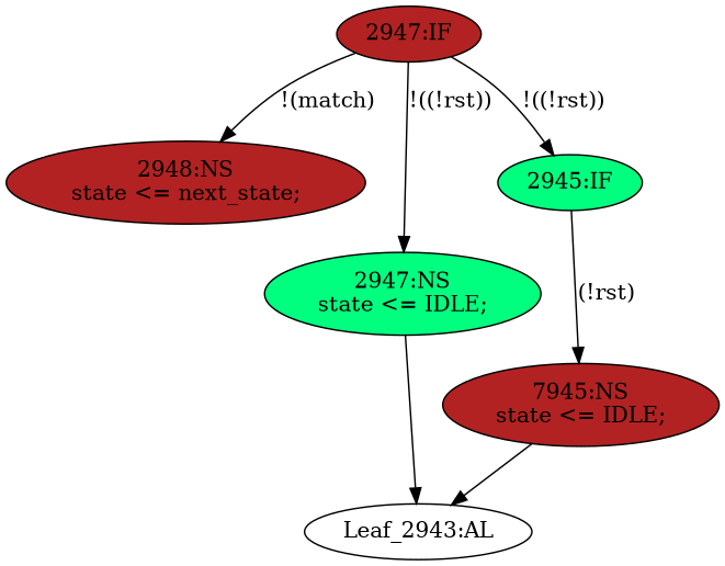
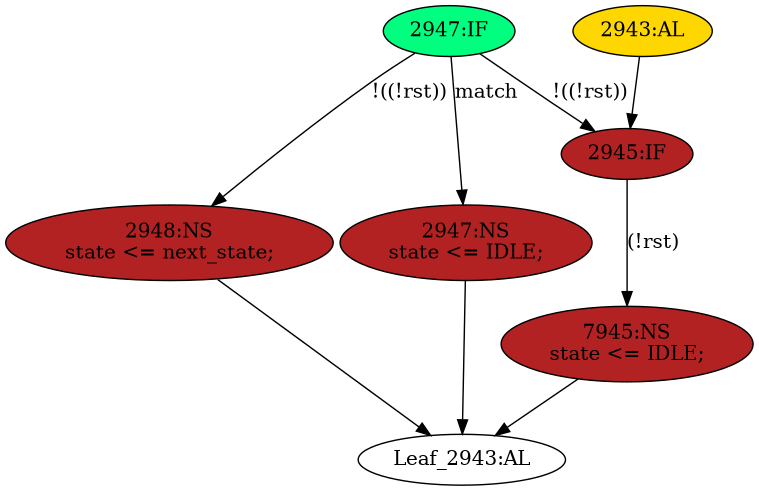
  strict digraph {
    node [fillcolor=firebrick statements="[]" style=filled typ=NonblockingSubstitution]
    edge [cond="[]" lineno=None]
    n1 [ast="<pyverilog.vparser.ast.NonblockingSubstitution object at 0x7f13b554cd10>" label="2948:NS\nstate <= next_state;" statements="[<pyverilog.vparser.ast.NonblockingSubstitution object at 0x7f13b554cd10>]"]
    n2 [def_var="['state']" label="Leaf_2943:AL" fillcolor="" statements="" style="" typ=""]
-   n3 [ast="<pyverilog.vparser.ast.IfStatement object at 0x7f13b554ce50>" label="2947:IF" typ=IfStatement]
-   n4 [ast="<pyverilog.vparser.ast.NonblockingSubstitution object at 0x7f13b554ce90>" fillcolor=springgreen label="2947:NS\nstate <= IDLE;" statements="[<pyverilog.vparser.ast.NonblockingSubstitution object at 0x7f13b554ce90>]"]
-   n5 [ast="<pyverilog.vparser.ast.IfStatement object at 0x7f13b5560150>" fillcolor=springgreen label="2945:IF" typ=IfStatement]
+   n3 [ast="<pyverilog.vparser.ast.IfStatement object at 0x7f13b554ce50>" fillcolor=springgreen label="2947:IF" typ=IfStatement]
+   n4 [ast="<pyverilog.vparser.ast.NonblockingSubstitution object at 0x7f13b554ce90>" label="2947:NS\nstate <= IDLE;" statements="[<pyverilog.vparser.ast.NonblockingSubstitution object at 0x7f13b554ce90>]"]
+   n5 [ast="<pyverilog.vparser.ast.IfStatement object at 0x7f13b5560150>" label="2945:IF" typ=IfStatement]
+   n6 [ast="<pyverilog.vparser.ast.Always object at 0x7f13b5560050>" clk_sens=True fillcolor=gold label="2943:AL" sens="['clk']" typ=Always use_var="['rst', 'match', 'next_state']"]
    n7 [ast="<pyverilog.vparser.ast.NonblockingSubstitution object at 0x7f13b5560190>" label="7945:NS\nstate <= IDLE;" statements="[<pyverilog.vparser.ast.NonblockingSubstitution object at 0x7f13b5560190>]"]
-   n3 -> n1 [cond="['match']" label="!(match)" lineno=2947]
-   n3 -> n4 [cond="['match']" label="!((!rst))" lineno=2947]
+   n1 -> n2
+   n3 -> n1 [cond="['match']" label="!((!rst))" lineno=2947]
+   n3 -> n4 [cond="['match']" label=match lineno=2947]
    n3 -> n5 [cond="['rst']" label="!((!rst))" lineno=2945]
    n4 -> n2
    n5 -> n7 [cond="['rst']" label="(!rst)" lineno=2945]
+   n6 -> n5
    n7 -> n2
  }
